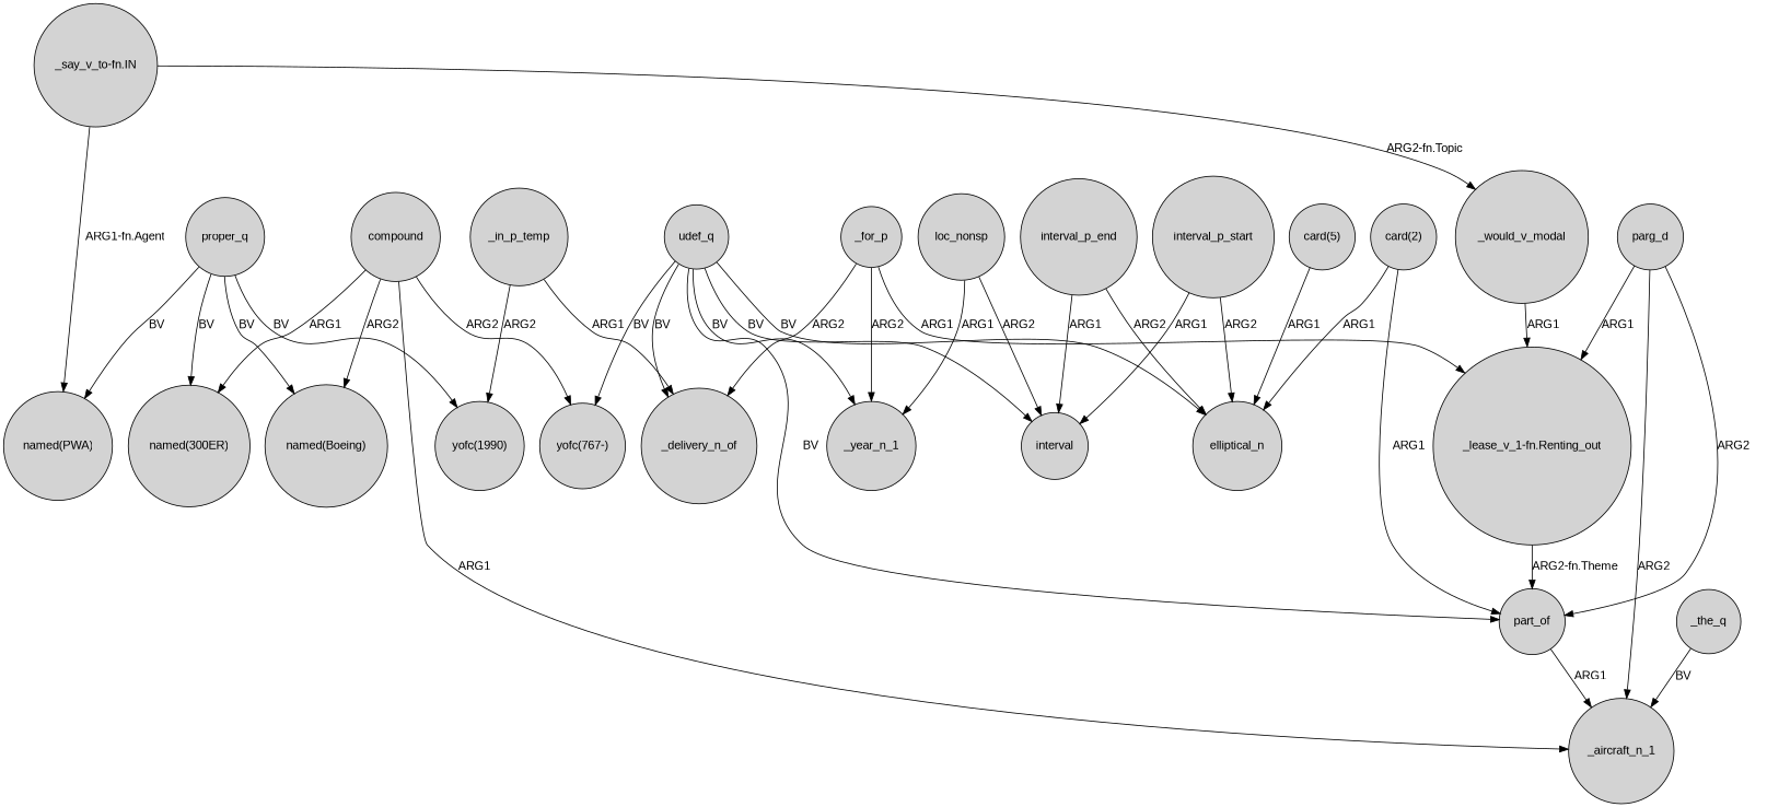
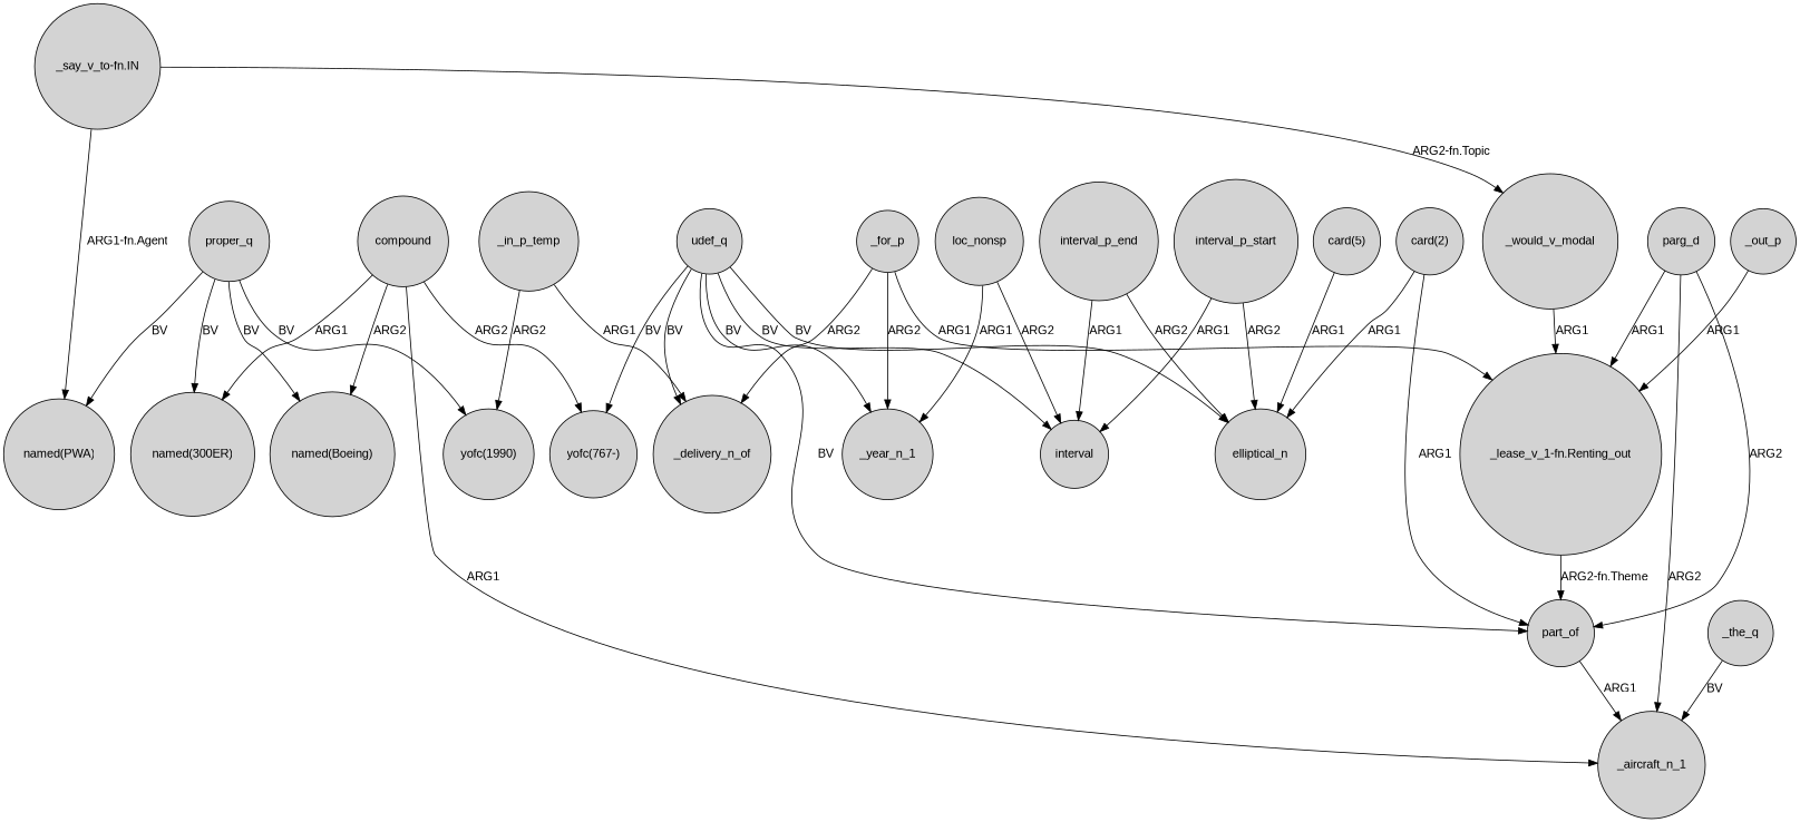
  digraph {
    fontname="Liberation Sans"
    node [fontname="Liberation Sans" shape=circle style=filled]
    edge [fontname="Liberation Sans"]
    "_say_v_to-fn.IN"
    _would_v_modal
    "named(PWA)"
    "_lease_v_1-fn.Renting_out"
    part_of
    loc_nonsp
    interval
    _year_n_1
    udef_q
    elliptical_n
    _delivery_n_of
    "yofc(767-)"
    _aircraft_n_1
    _for_p
+   _out_p
    compound
    "named(300ER)"
    "named(Boeing)"
    "card(5)"
    interval_p_end
    proper_q
    "yofc(1990)"
    "card(2)"
    interval_p_start
    _in_p_temp
    parg_d
    _the_q
    "_say_v_to-fn.IN" -> _would_v_modal [label="ARG2-fn.Topic"]
    "_say_v_to-fn.IN" -> "named(PWA)" [label="ARG1-fn.Agent"]
    _would_v_modal -> "_lease_v_1-fn.Renting_out" [label=ARG1]
    "_lease_v_1-fn.Renting_out" -> part_of [label="ARG2-fn.Theme"]
    part_of -> _aircraft_n_1 [label=ARG1]
    loc_nonsp -> interval [label=ARG2]
    loc_nonsp -> _year_n_1 [label=ARG1]
    udef_q -> part_of [label=BV]
    udef_q -> interval [label=BV]
    udef_q -> _year_n_1 [label=BV]
    udef_q -> elliptical_n [label=BV]
    udef_q -> _delivery_n_of [label=BV]
    udef_q -> "yofc(767-)" [label=BV]
    _for_p -> "_lease_v_1-fn.Renting_out" [label=ARG1]
    _for_p -> _year_n_1 [label=ARG2]
    _for_p -> _delivery_n_of [label=ARG2]
+   _out_p -> "_lease_v_1-fn.Renting_out" [label=ARG1]
    compound -> "yofc(767-)" [label=ARG2]
    compound -> _aircraft_n_1 [label=ARG1]
    compound -> "named(300ER)" [label=ARG1]
    compound -> "named(Boeing)" [label=ARG2]
    "card(5)" -> elliptical_n [label=ARG1]
    interval_p_end -> interval [label=ARG1]
    interval_p_end -> elliptical_n [label=ARG2]
    proper_q -> "named(PWA)" [label=BV]
    proper_q -> "named(300ER)" [label=BV]
    proper_q -> "named(Boeing)" [label=BV]
    proper_q -> "yofc(1990)" [label=BV]
    "card(2)" -> part_of [label=ARG1]
    "card(2)" -> elliptical_n [label=ARG1]
    interval_p_start -> interval [label=ARG1]
    interval_p_start -> elliptical_n [label=ARG2]
    _in_p_temp -> _delivery_n_of [label=ARG1]
    _in_p_temp -> "yofc(1990)" [label=ARG2]
    parg_d -> "_lease_v_1-fn.Renting_out" [label=ARG1]
    parg_d -> part_of [label=ARG2]
    parg_d -> _aircraft_n_1 [label=ARG2]
    _the_q -> _aircraft_n_1 [label=BV]
  }
